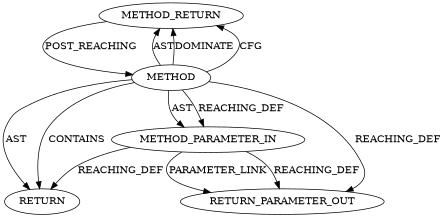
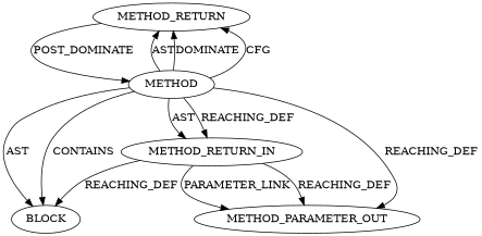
  digraph {
    node [CODE="<empty>" EVALUATION_STRATEGY=BY_VALUE ORDER=1 TYPE_FULL_NAME=ANY]
    n1 [CODE=RET ORDER=2 label=METHOD_RETURN]
    n2 [AST_PARENT_FULL_NAME="<global>" AST_PARENT_TYPE=NAMESPACE_BLOCK FILENAME="<empty>" FULL_NAME=WARN_ON IS_EXTERNAL=true NAME=WARN_ON ORDER=0 label=METHOD EVALUATION_STRATEGY="" TYPE_FULL_NAME=""]
-   n3 [ARGUMENT_INDEX=1 label=RETURN EVALUATION_STRATEGY=""]
-   n4 [CODE=p1 INDEX=1 IS_VARIADIC=false NAME=p1 label=METHOD_PARAMETER_IN]
-   n5 [CODE=p1 INDEX=1 IS_VARIADIC=false NAME=p1 label=RETURN_PARAMETER_OUT]
-   n1 -> n2 [label=POST_REACHING]
+   n3 [ARGUMENT_INDEX=1 label=BLOCK EVALUATION_STRATEGY=""]
+   n4 [CODE=p1 INDEX=1 IS_VARIADIC=false NAME=p1 label=METHOD_RETURN_IN]
+   n5 [CODE=p1 INDEX=1 IS_VARIADIC=false NAME=p1 label=METHOD_PARAMETER_OUT]
+   n1 -> n2 [label=POST_DOMINATE]
    n2 -> n1 [label=AST]
    n2 -> n1 [label=DOMINATE]
    n2 -> n1 [label=CFG]
    n2 -> n3 [label=AST]
    n2 -> n3 [label=CONTAINS]
    n2 -> n4 [label=AST]
    n2 -> n4 [label=REACHING_DEF]
    n2 -> n5 [label=REACHING_DEF]
    n4 -> n3 [VARIABLE=p1 label=REACHING_DEF]
    n4 -> n5 [label=PARAMETER_LINK]
    n4 -> n5 [VARIABLE=p1 label=REACHING_DEF]
  }
